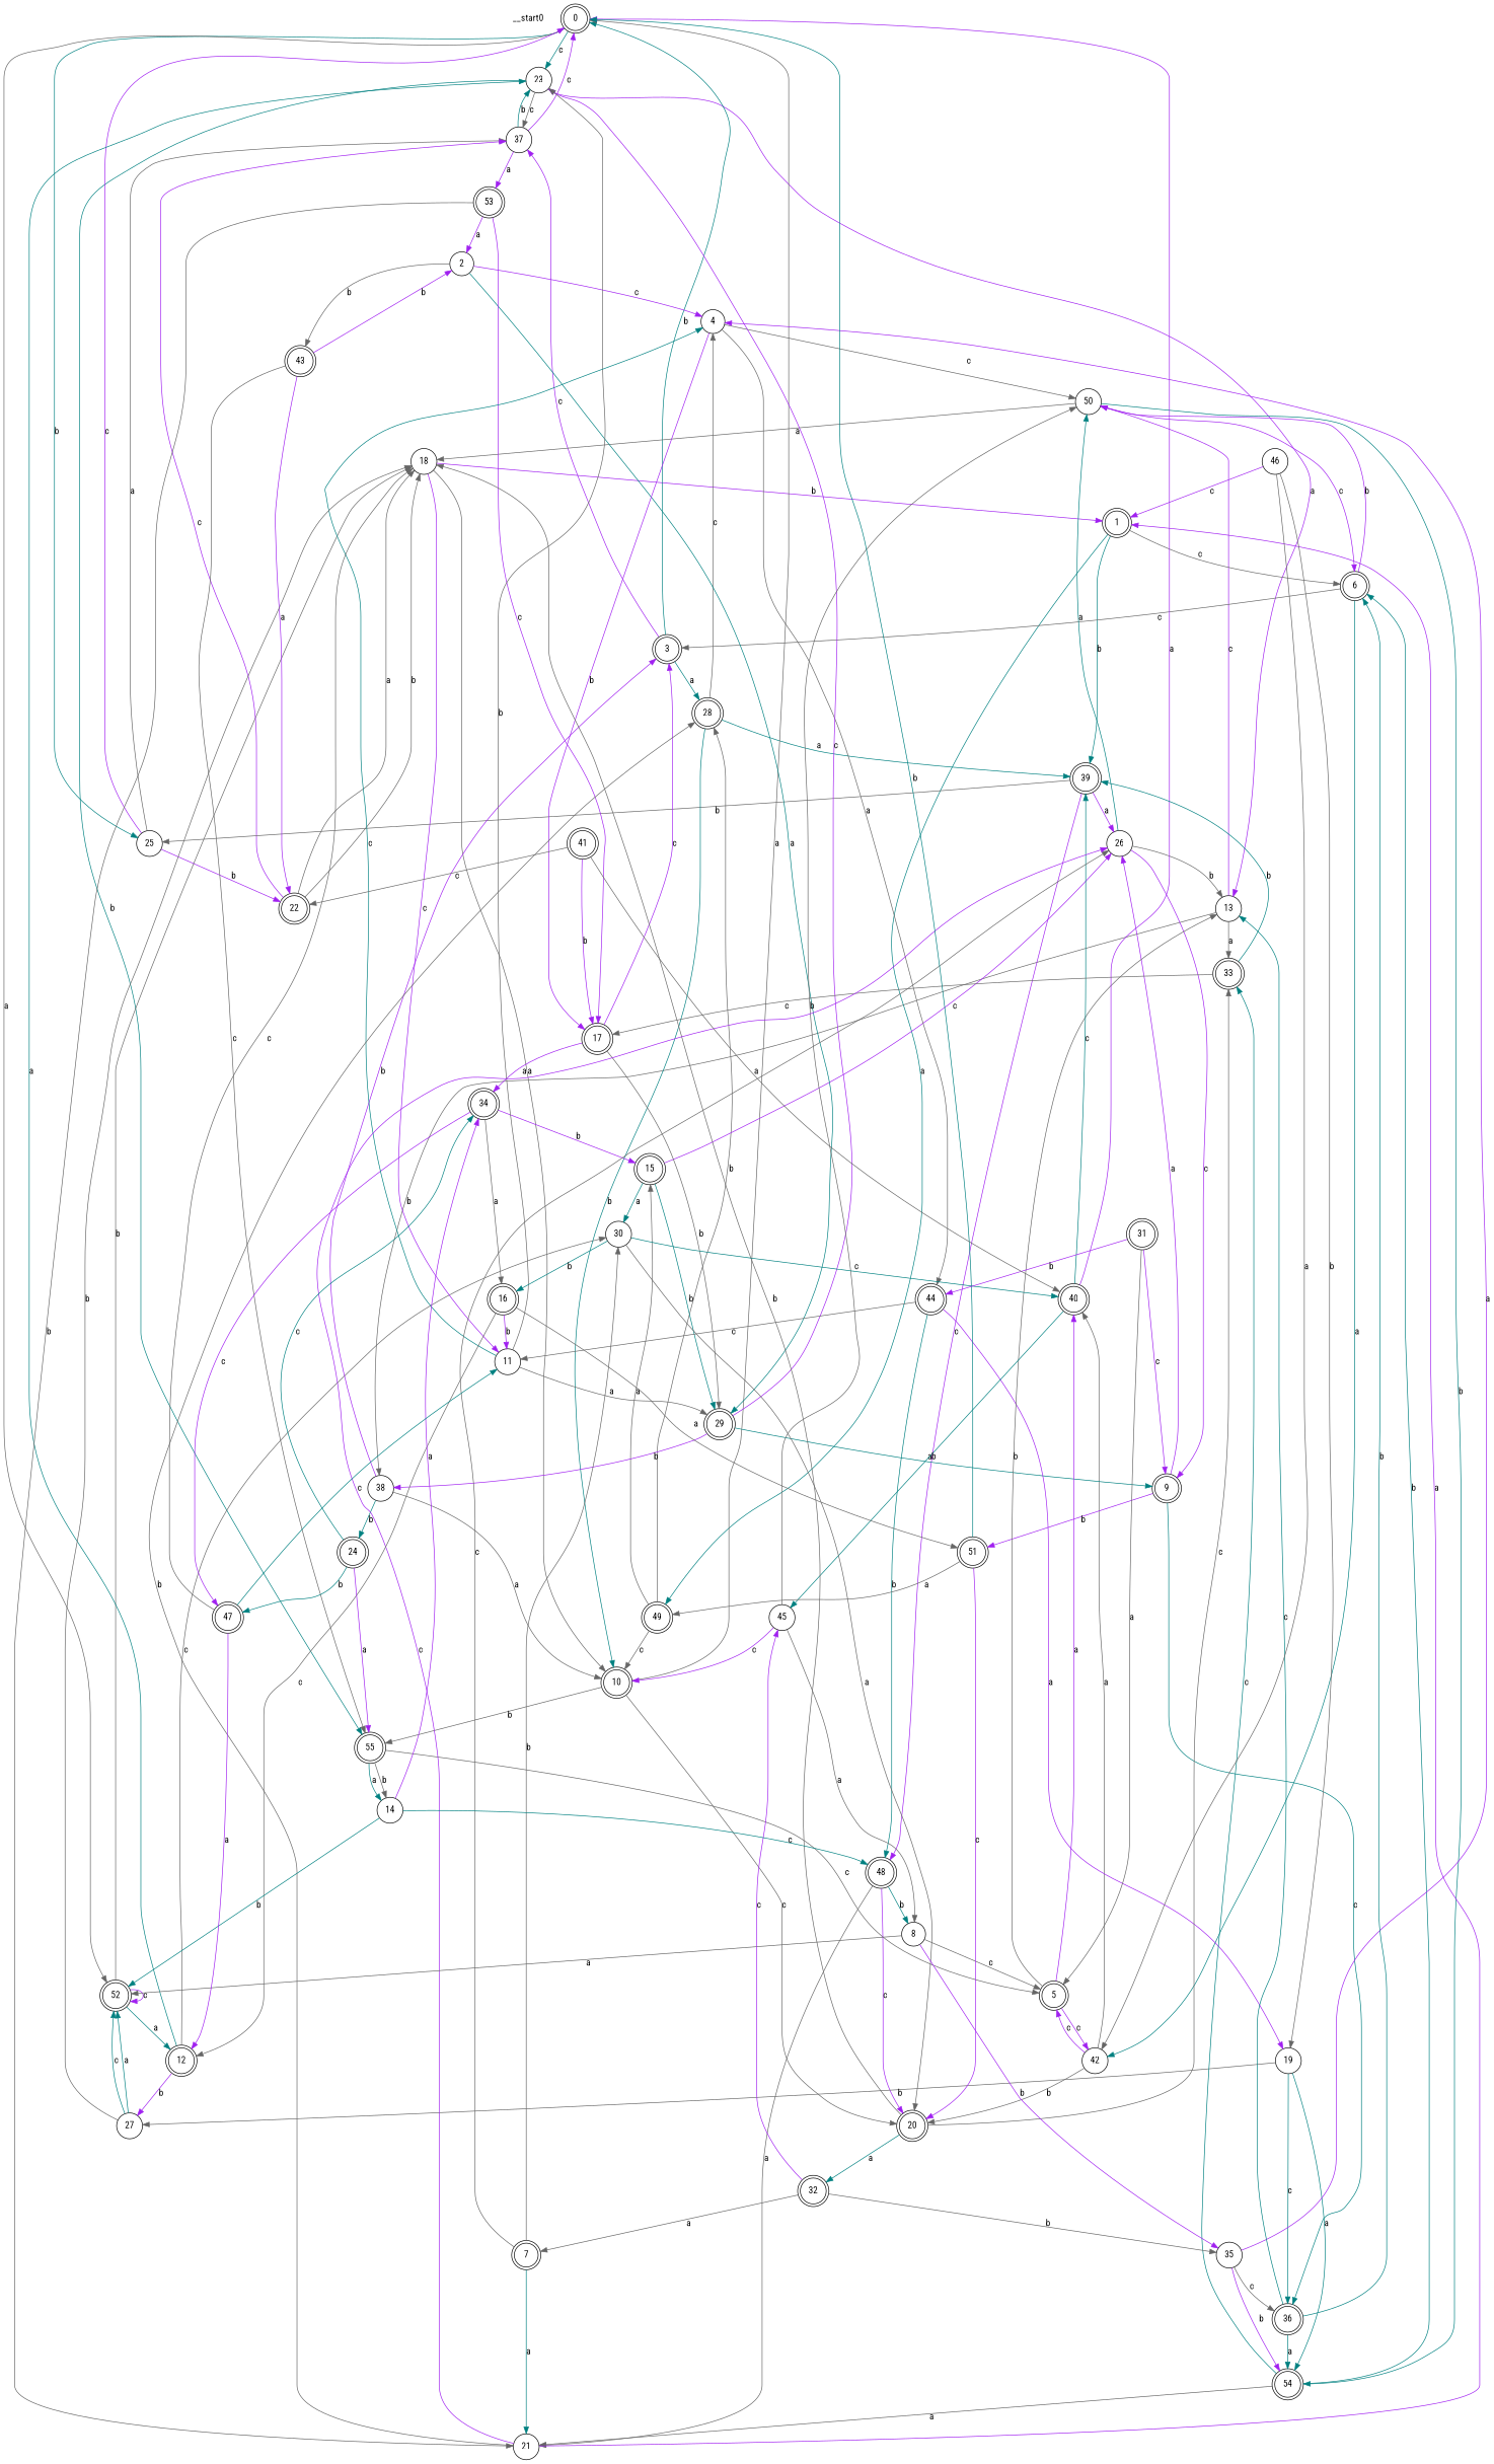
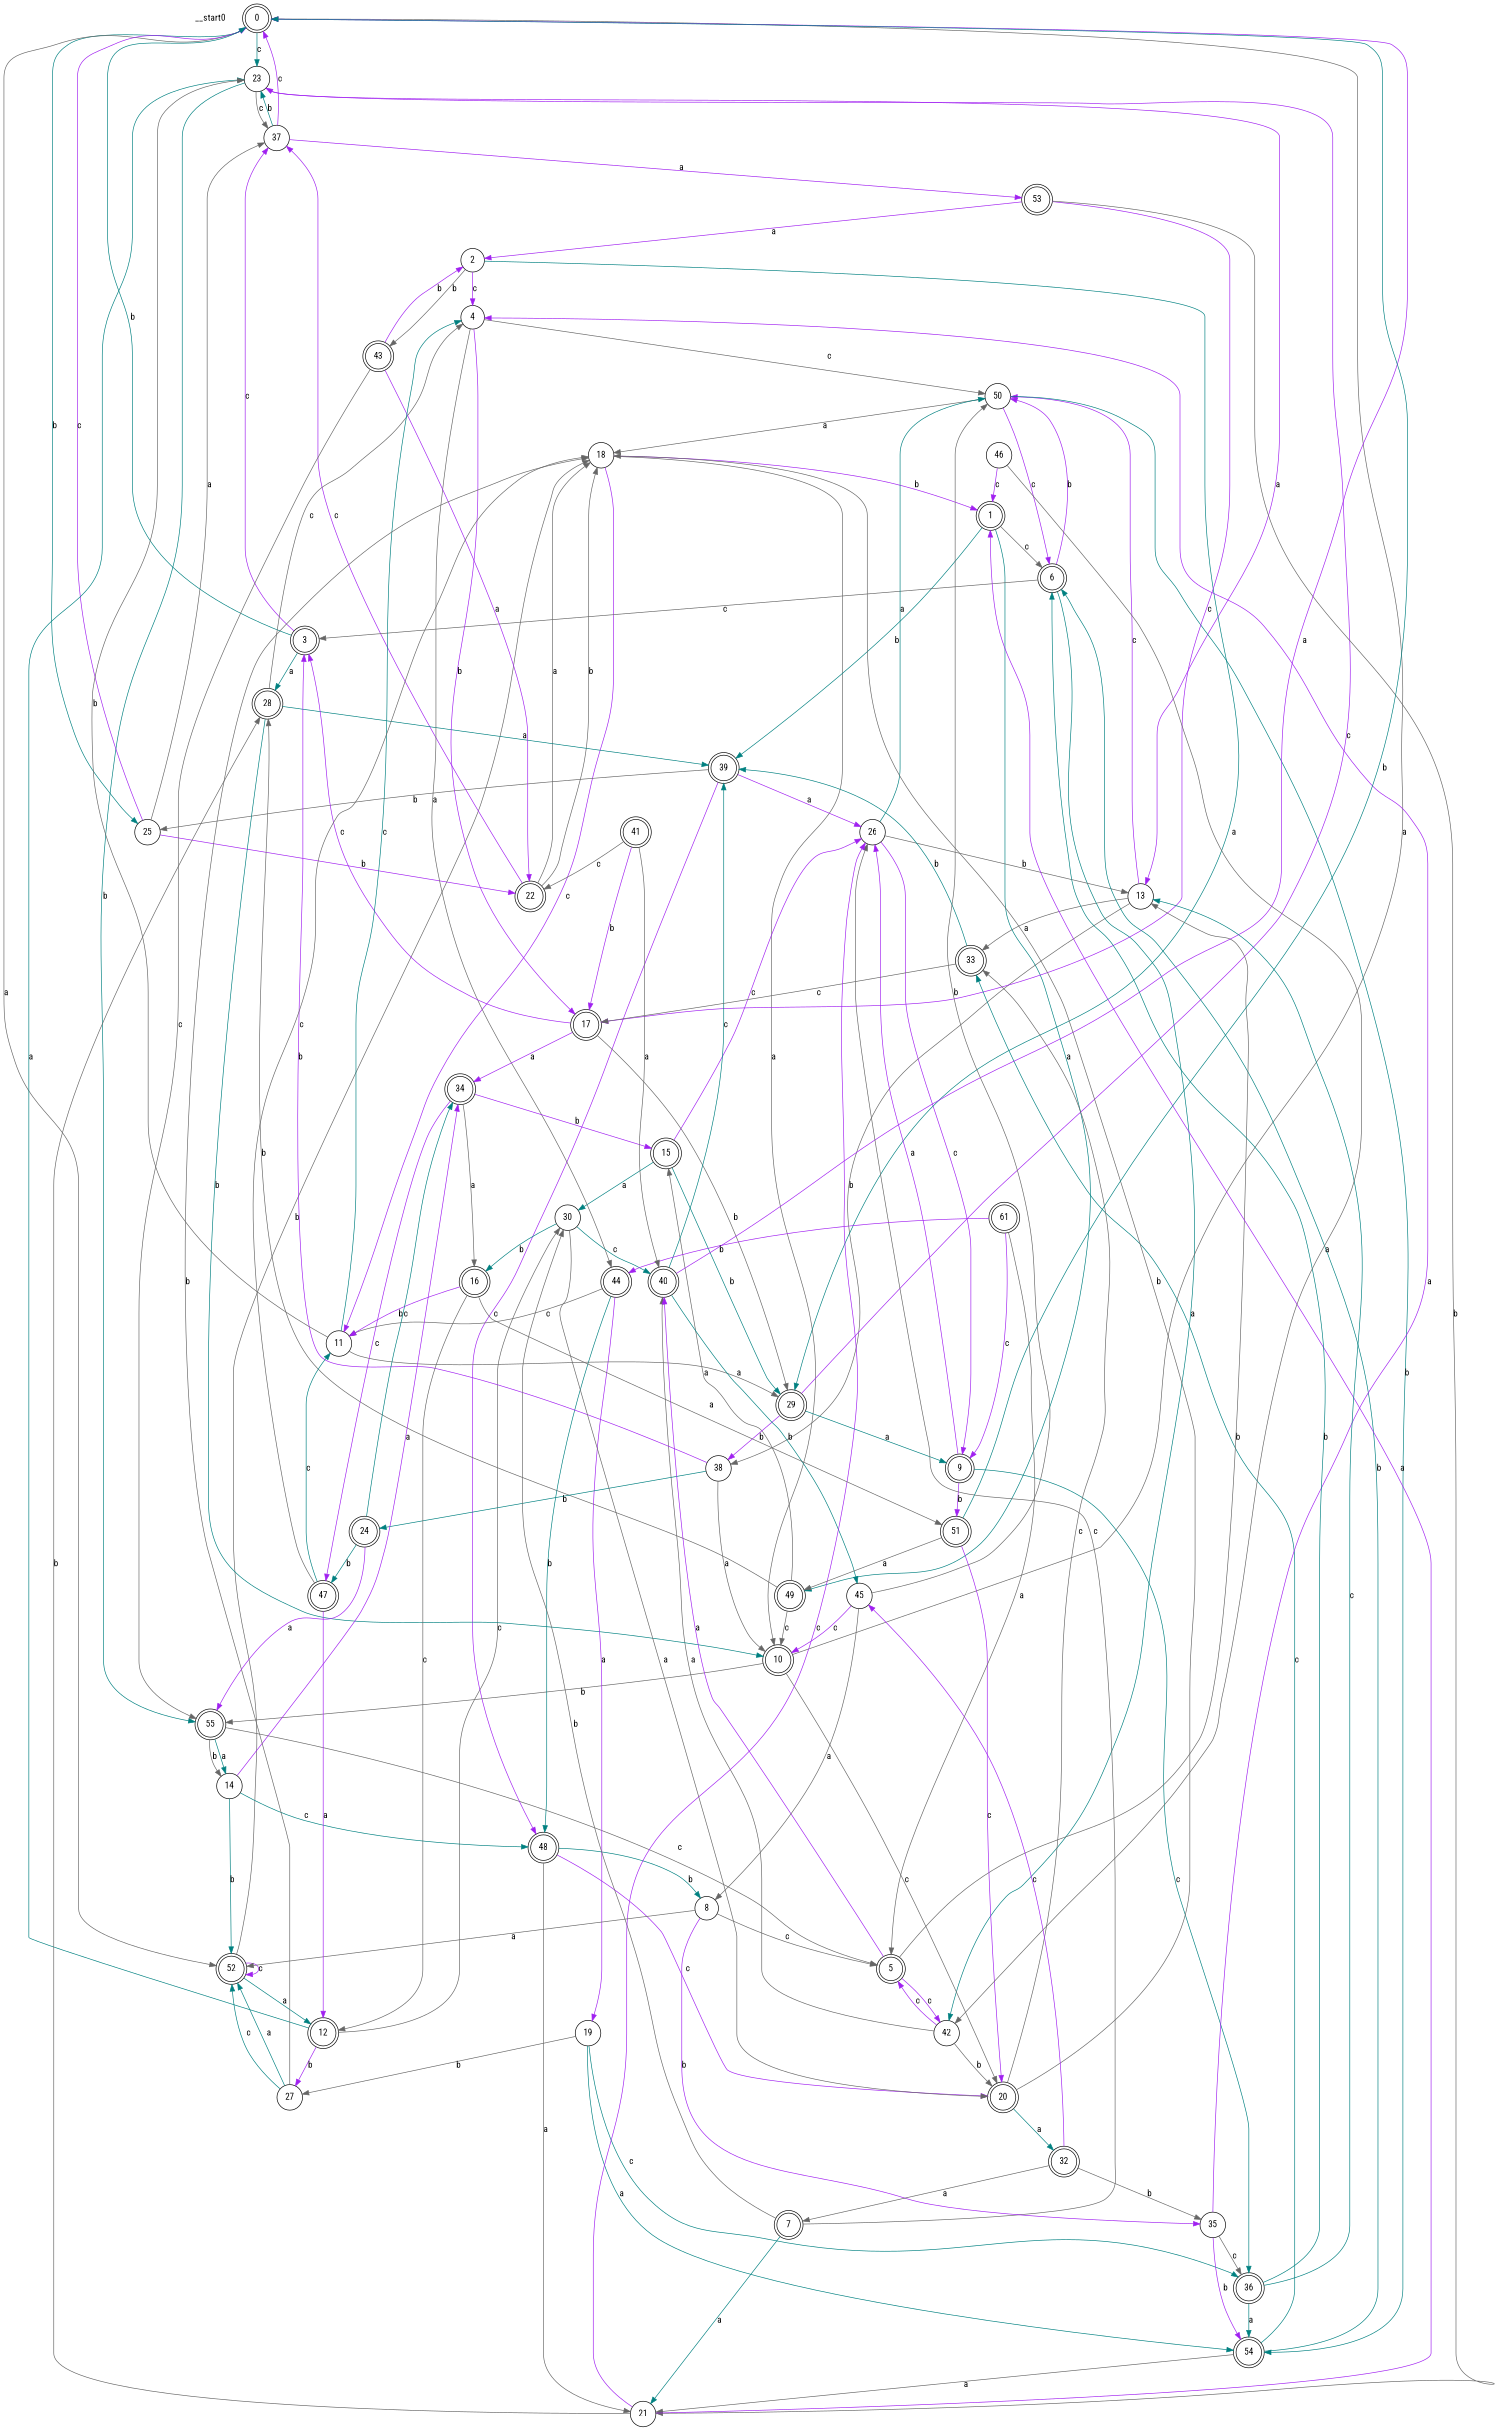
  digraph {
    fontname="Roboto Condensed"
    rankdir=TB
    node [fontname="Roboto Condensed" shape=doublecircle color=black fillcolor=white style="rounded,filled"]
    edge [color=gray40 fontname="Roboto Condensed"]
    __start0 [shape=none color="" fillcolor="" style=""]
    n2 [label=0]
    n3 [label=23 shape=circle style=filled]
    n4 [label=25 shape=circle style=filled]
    n5 [label=52]
    n6 [label=37 shape=circle style=filled]
    n7 [label=13 shape=circle style=filled]
    n8 [label=55]
    n9 [label=22]
    n10 [label=12]
    n11 [label=18 shape=circle style=filled]
    n12 [label=1]
    n13 [label=6]
    n14 [label=39]
    n15 [label=49]
    n16 [label=3]
    n17 [label=50 shape=circle style=filled]
    n18 [label=42 shape=circle style=filled]
    n19 [label=26 shape=circle style=filled]
    n20 [label=48]
    n21 [label=28]
    n22 [label=10]
    n23 [label=15]
    n24 [label=2 shape=circle style=filled]
    n25 [label=4 shape=circle style=filled]
    n26 [label=29]
    n27 [label=43]
    n28 [label=17]
    n29 [label=44]
    n30 [label=9]
    n31 [label=38 shape=circle style=filled]
    n32 [label=53]
    n33 [label=34]
    n34 [label=11 shape=circle style=filled]
    n35 [label=19 shape=circle style=filled]
    n36 [label=54]
    n37 [label=5]
    n38 [label=40]
    n39 [label=33]
    n40 [label=45 shape=circle style=filled]
    n41 [label=20]
    n42 [label=7]
    n43 [label=21 shape=circle style=filled]
    n44 [label=30 shape=circle style=filled]
    n45 [label=16]
    n46 [label=8 shape=circle style=filled]
    n47 [label=35 shape=circle style=filled]
    n48 [label=36]
    n49 [label=51]
    n50 [label=32]
    n51 [label=14 shape=circle style=filled]
    n52 [label=27 shape=circle style=filled]
    n53 [label=24]
    n54 [label=47]
-   n55 [label=31]
+   n55 [label=61]
    n56 [label=41]
    n57 [label=46 shape=circle style=filled]
    n2 -> n3 [color=teal label=c]
    n2 -> n4 [color=teal label=b]
    n2 -> n5 [label=a]
    n3 -> n6 [label=c]
    n3 -> n7 [color=purple label=a]
    n3 -> n8 [color=teal label=b]
    n4 -> n2 [color=purple label=c]
    n4 -> n6 [label=a]
    n4 -> n9 [color=purple label=b]
    n5 -> n5 [color=purple label=c]
    n5 -> n10 [color=teal label=a]
    n5 -> n11 [label=b]
    n6 -> n2 [color=purple label=c]
    n6 -> n3 [color=teal label=b]
    n6 -> n32 [color=purple label=a]
    n7 -> n17 [color=purple label=c]
    n7 -> n31 [label=b]
    n7 -> n39 [label=a]
    n8 -> n37 [label=c]
    n8 -> n51 [color=teal label=a]
    n8 -> n51 [label=b]
    n9 -> n6 [color=purple label=c]
    n9 -> n11 [label=a]
    n9 -> n11 [label=b]
    n10 -> n3 [color=teal label=a]
    n10 -> n44 [label=c]
    n10 -> n52 [color=purple label=b]
    n11 -> n12 [color=purple label=b]
    n11 -> n22 [label=a]
    n11 -> n34 [color=purple label=c]
    n12 -> n13 [label=c]
    n12 -> n14 [color=teal label=b]
    n12 -> n15 [color=teal label=a]
    n13 -> n16 [label=c]
    n13 -> n17 [color=purple label=b]
    n13 -> n18 [color=teal label=a]
    n14 -> n4 [label=b]
    n14 -> n19 [color=purple label=a]
    n14 -> n20 [color=purple label=c]
    n15 -> n21 [label=b]
    n15 -> n22 [label=c]
    n15 -> n23 [label=a]
    n16 -> n2 [color=teal label=b]
    n16 -> n6 [color=purple label=c]
    n16 -> n21 [color=teal label=a]
    n17 -> n11 [label=a]
    n17 -> n13 [color=purple label=c]
    n17 -> n36 [color=teal label=b]
    n18 -> n37 [color=purple label=c]
    n18 -> n38 [label=a]
    n18 -> n41 [label=b]
    n19 -> n7 [label=b]
    n19 -> n17 [color=teal label=a]
    n19 -> n30 [color=purple label=c]
    n20 -> n41 [color=purple label=c]
    n20 -> n43 [label=a]
    n20 -> n46 [color=teal label=b]
    n21 -> n14 [color=teal label=a]
    n21 -> n22 [color=teal label=b]
    n21 -> n25 [label=c]
    n22 -> n2 [label=a]
    n22 -> n8 [label=b]
    n22 -> n41 [label=c]
    n23 -> n19 [color=purple label=c]
    n23 -> n26 [color=teal label=b]
    n23 -> n44 [color=teal label=a]
    n24 -> n25 [color=purple label=c]
    n24 -> n26 [color=teal label=a]
    n24 -> n27 [label=b]
    n25 -> n17 [label=c]
    n25 -> n28 [color=purple label=b]
    n25 -> n29 [label=a]
    n26 -> n3 [color=purple label=c]
    n26 -> n30 [color=teal label=a]
    n26 -> n31 [color=purple label=b]
    n27 -> n8 [label=c]
    n27 -> n9 [color=purple label=a]
    n27 -> n24 [color=purple label=b]
    n28 -> n16 [color=purple label=c]
    n28 -> n26 [label=b]
    n28 -> n33 [color=purple label=a]
    n29 -> n20 [color=teal label=b]
    n29 -> n34 [label=c]
    n29 -> n35 [color=purple label=a]
    n30 -> n19 [color=purple label=a]
    n30 -> n48 [color=teal label=c]
    n30 -> n49 [color=purple label=b]
    n31 -> n16 [color=purple label=b]
    n31 -> n22 [label=a]
    n31 -> n53 [color=teal label=b]
    n32 -> n24 [color=purple label=a]
    n32 -> n28 [color=purple label=c]
    n32 -> n43 [label=b]
    n33 -> n23 [color=purple label=b]
    n33 -> n45 [label=a]
    n33 -> n54 [color=purple label=c]
    n34 -> n3 [label=b]
    n34 -> n25 [color=teal label=c]
    n34 -> n26 [label=a]
    n35 -> n36 [color=teal label=a]
    n35 -> n48 [color=teal label=c]
    n35 -> n52 [label=b]
    n36 -> n13 [color=teal label=b]
    n36 -> n39 [color=teal label=c]
    n36 -> n43 [label=a]
    n37 -> n7 [label=b]
    n37 -> n18 [color=purple label=c]
    n37 -> n38 [color=purple label=a]
    n38 -> n2 [color=purple label=a]
    n38 -> n14 [color=teal label=c]
    n38 -> n40 [color=teal label=b]
    n39 -> n14 [color=teal label=b]
    n39 -> n28 [label=c]
    n40 -> n17 [label=b]
    n40 -> n22 [color=purple label=c]
    n40 -> n46 [label=a]
    n41 -> n11 [label=b]
    n41 -> n39 [label=c]
    n41 -> n50 [color=teal label=a]
    n42 -> n19 [label=c]
    n42 -> n43 [color=teal label=a]
    n42 -> n44 [label=b]
    n43 -> n12 [color=purple label=a]
    n43 -> n19 [color=purple label=c]
    n43 -> n21 [label=b]
    n44 -> n38 [color=teal label=c]
    n44 -> n41 [label=a]
    n44 -> n45 [color=teal label=b]
    n45 -> n10 [label=c]
    n45 -> n34 [color=purple label=b]
    n45 -> n49 [label=a]
    n46 -> n5 [label=a]
    n46 -> n37 [label=c]
    n46 -> n47 [color=purple label=b]
    n47 -> n25 [color=purple label=a]
    n47 -> n36 [color=purple label=b]
    n47 -> n48 [label=c]
    n48 -> n7 [color=teal label=c]
    n48 -> n13 [color=teal label=b]
    n48 -> n36 [color=teal label=a]
    n49 -> n2 [color=teal label=b]
    n49 -> n15 [label=a]
    n49 -> n41 [color=purple label=c]
    n50 -> n40 [color=purple label=c]
    n50 -> n42 [label=a]
    n50 -> n47 [label=b]
    n51 -> n5 [color=teal label=b]
    n51 -> n20 [color=teal label=c]
    n51 -> n33 [color=purple label=a]
    n52 -> n5 [color=teal label=a]
    n52 -> n5 [color=teal label=c]
    n52 -> n11 [label=b]
    n53 -> n8 [color=purple label=a]
    n53 -> n33 [color=teal label=c]
    n53 -> n54 [color=teal label=b]
    n54 -> n10 [color=purple label=a]
    n54 -> n11 [label=c]
    n54 -> n34 [color=teal label=c]
    n55 -> n29 [color=purple label=b]
    n55 -> n30 [color=purple label=c]
    n55 -> n37 [label=a]
    n56 -> n9 [label=c]
    n56 -> n28 [color=purple label=b]
    n56 -> n38 [label=a]
    n57 -> n12 [color=purple label=c]
    n57 -> n18 [label=a]
-   n57 -> n35 [label=b]
  }
